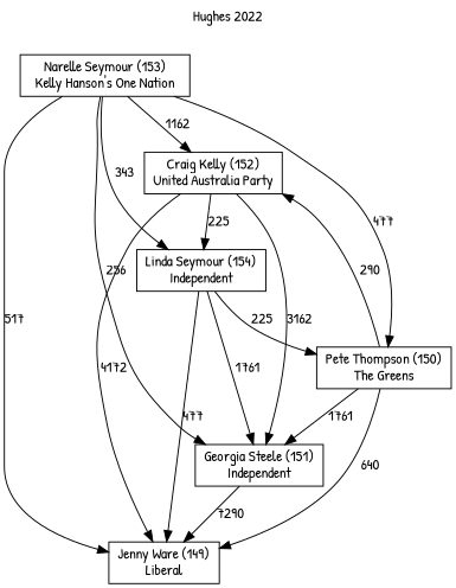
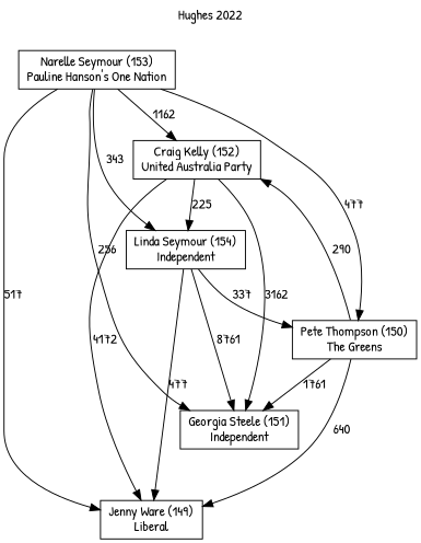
  digraph {
    fontname="Patrick Hand"
    label="Hughes 2022"
    labelloc=t
    mclimit=10
    node [fontname="Patrick Hand" shape=box]
    edge [fontname="Patrick Hand"]
    n1 [label="Jenny Ware (149)\nLiberal"]
    n2 [label="Georgia Steele (151)\nIndependent"]
    n3 [label="Craig Kelly (152)\nUnited Australia Party"]
    n4 [label="Linda Seymour (154)\nIndependent"]
    n5 [label="Pete Thompson (150)\nThe Greens"]
-   n6 [label="Narelle Seymour (153)\nKelly Hanson's One Nation"]
-   n2 -> n1 [label=7290]
+   n6 [label="Narelle Seymour (153)\nPauline Hanson's One Nation"]
    n3 -> n1 [label=4172]
    n3 -> n2 [label=3162]
    n3 -> n4 [label=225]
    n4 -> n1 [label=477]
-   n4 -> n2 [label=1761]
-   n4 -> n5 [label=225]
+   n4 -> n2 [label=8761]
+   n4 -> n5 [label=337]
    n5 -> n1 [label=640]
    n5 -> n2 [label=1761]
    n5 -> n3 [label=290]
    n6 -> n1 [label=517]
    n6 -> n2 [label=256]
    n6 -> n3 [label=1162]
    n6 -> n4 [label=343]
    n6 -> n5 [label=477]
  }
